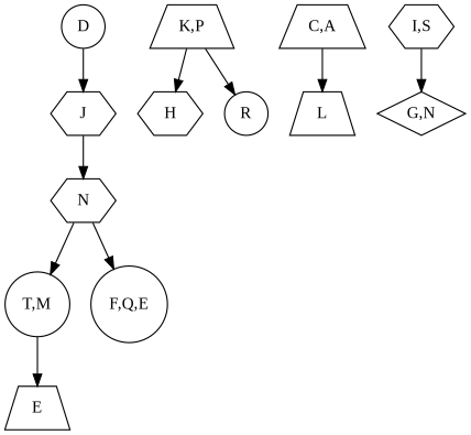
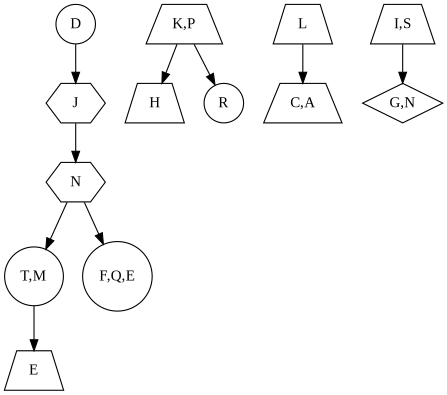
  strict digraph {
    fontname="Liberation Serif"
    node [fontname="Liberation Serif" shape=trapezium]
    edge [fontname="Liberation Serif"]
    n1 [label=D shape=circle]
    n2 [label=J shape=hexagon]
    n3 [label=N shape=hexagon]
    n4 [label="T,M" shape=circle]
    n5 [label="F,Q,E" shape=circle]
    n6 [label="K,P"]
-   n7 [label=H shape=hexagon]
+   n7 [label=H]
    n8 [label=R shape=circle]
    n9 [label=L]
    n10 [label="C,A"]
    n11 [label=E]
-   n12 [label="I,S" shape=hexagon]
+   n12 [label="I,S"]
    n13 [label="G,N" shape=diamond]
    n1 -> n2
    n2 -> n3
    n3 -> n4
    n3 -> n5
    n4 -> n11
    n6 -> n7
    n6 -> n8
-   n10 -> n9
+   n9 -> n10
    n12 -> n13
  }
